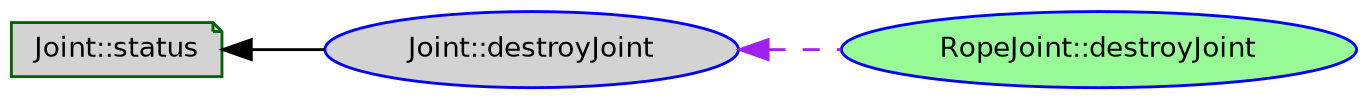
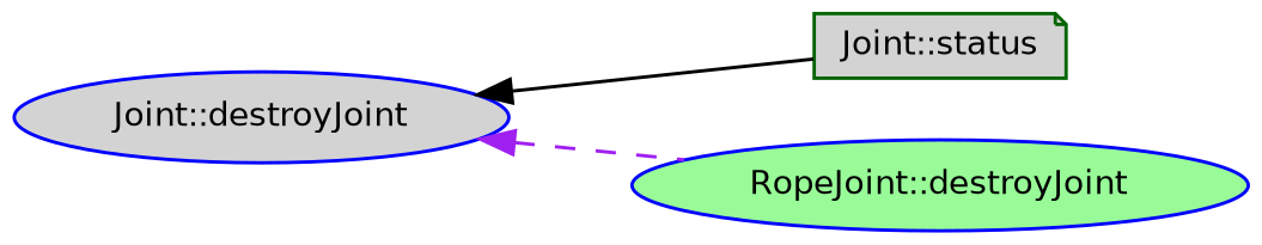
  digraph {
    rankdir=LR
    node [color=blue fillcolor=lightgrey fontname=Helvetica fontsize=10 shape=ellipse style=filled]
    edge [dir=back fontname=Helvetica fontsize=10 labelfontname=Helvetica labelfontsize=10]
    n1 [fontcolor=black height=0.2 label="Joint::destroyJoint" width=0.4]
    n2 [color=darkgreen height=0.2 label="Joint::status" shape=note width=0.4]
    n3 [fillcolor=palegreen height=0.2 label="RopeJoint::destroyJoint" width=0.4]
-   n2 -> n1 [color=black style=solid]
+   n1 -> n2 [color=black style=solid]
    n1 -> n3 [color=purple style=dashed]
  }
